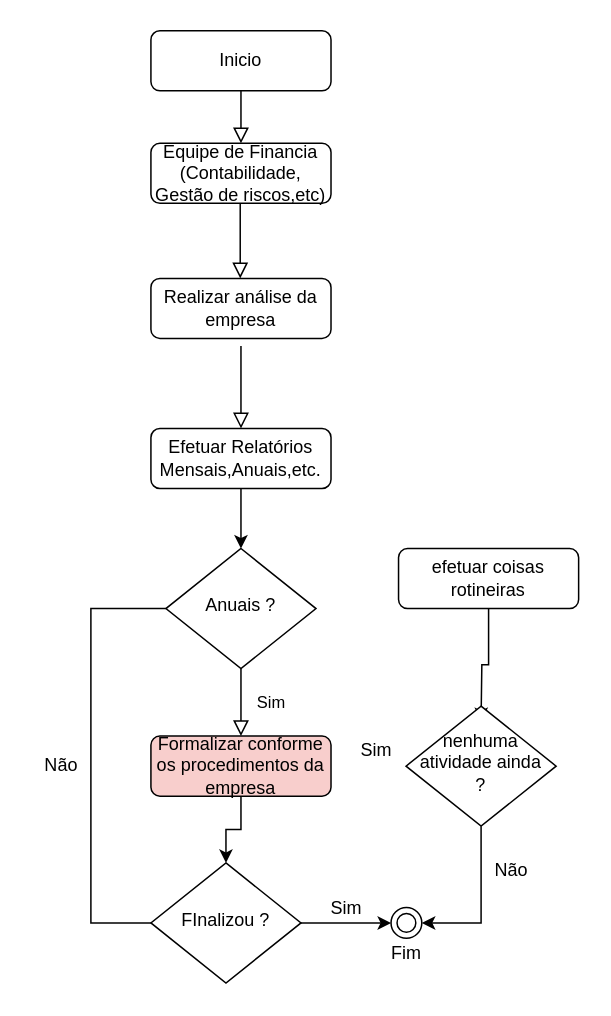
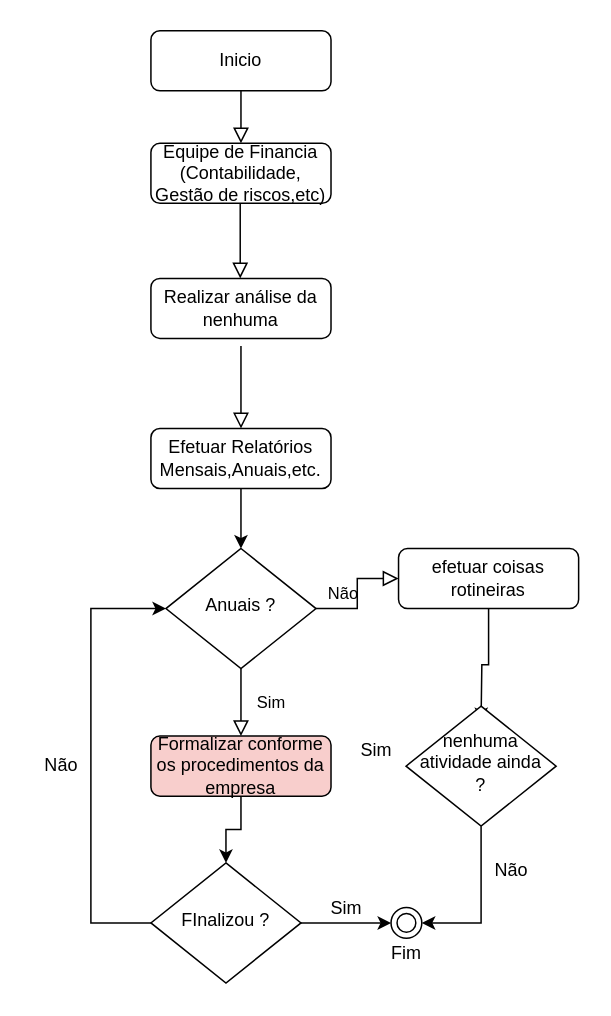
  <mxCell id="0" />
  <mxCell id="1" parent="0" />
  <mxCell id="2" value="" style="rounded=0;html=1;jettySize=auto;orthogonalLoop=1;fontSize=11;endArrow=block;endFill=0;endSize=8;strokeWidth=1;shadow=0;labelBackgroundColor=none;edgeStyle=orthogonalEdgeStyle;" edge="1" parent="1"><mxGeometry relative="1" as="geometry"><mxPoint x="160" y="230" as="sourcePoint" /><mxPoint x="160" y="285" as="targetPoint" /></mxGeometry></mxCell>
  <mxCell id="3" value="Equipe de Financia (Contabilidade,&lt;br&gt;Gestão de riscos,etc)" style="rounded=1;whiteSpace=wrap;html=1;fontSize=12;glass=0;strokeWidth=1;shadow=0;" vertex="1" parent="1"><mxGeometry x="100" y="95" width="120" height="40" as="geometry" /></mxCell>
  <mxCell id="4" value="Sim" style="rounded=0;html=1;jettySize=auto;orthogonalLoop=1;fontSize=11;endArrow=block;endFill=0;endSize=8;strokeWidth=1;shadow=0;labelBackgroundColor=none;edgeStyle=orthogonalEdgeStyle;entryX=0.5;entryY=0;entryDx=0;entryDy=0;" edge="1" parent="1" source="6" target="14"><mxGeometry y="20" relative="1" as="geometry"><mxPoint as="offset" /><mxPoint x="160" y="485" as="targetPoint" /></mxGeometry></mxCell>
+ <mxCell id="5" value="Não" style="edgeStyle=orthogonalEdgeStyle;rounded=0;html=1;jettySize=auto;orthogonalLoop=1;fontSize=11;endArrow=block;endFill=0;endSize=8;strokeWidth=1;shadow=0;labelBackgroundColor=none;" edge="1" parent="1" source="6" target="8"><mxGeometry y="10" relative="1" as="geometry"><mxPoint as="offset" /></mxGeometry></mxCell>
  <mxCell id="6" value="Anuais ?" style="rhombus;whiteSpace=wrap;html=1;shadow=0;fontFamily=Helvetica;fontSize=12;align=center;strokeWidth=1;spacing=6;spacingTop=-4;" vertex="1" parent="1"><mxGeometry x="110" y="365" width="100" height="80" as="geometry" /></mxCell>
  <mxCell id="7" style="edgeStyle=orthogonalEdgeStyle;rounded=0;orthogonalLoop=1;jettySize=auto;html=1;exitX=0.5;exitY=1;exitDx=0;exitDy=0;" edge="1" parent="1" source="8"><mxGeometry relative="1" as="geometry"><mxPoint x="320" y="480" as="targetPoint" /></mxGeometry></mxCell>
  <mxCell id="8" value="efetuar coisas rotineiras" style="rounded=1;whiteSpace=wrap;html=1;fontSize=12;glass=0;strokeWidth=1;shadow=0;" vertex="1" parent="1"><mxGeometry x="265" y="365" width="120" height="40" as="geometry" /></mxCell>
  <mxCell id="9" value="" style="rounded=0;html=1;jettySize=auto;orthogonalLoop=1;fontSize=11;endArrow=block;endFill=0;endSize=8;strokeWidth=1;shadow=0;labelBackgroundColor=none;edgeStyle=orthogonalEdgeStyle;" edge="1" parent="1" source="10"><mxGeometry relative="1" as="geometry"><mxPoint x="160" y="95" as="targetPoint" /></mxGeometry></mxCell>
  <mxCell id="10" value="Inicio" style="rounded=1;whiteSpace=wrap;html=1;fontSize=12;glass=0;strokeWidth=1;shadow=0;" vertex="1" parent="1"><mxGeometry x="100" y="20" width="120" height="40" as="geometry" /></mxCell>
- <mxCell id="11" value="Realizar análise da empresa" style="rounded=1;whiteSpace=wrap;html=1;fontSize=12;glass=0;strokeWidth=1;shadow=0;" vertex="1" parent="1"><mxGeometry x="100" y="185" width="120" height="40" as="geometry" /></mxCell>
+ <mxCell id="11" value="Realizar análise da nenhuma" style="rounded=1;whiteSpace=wrap;html=1;fontSize=12;glass=0;strokeWidth=1;shadow=0;" vertex="1" parent="1"><mxGeometry x="100" y="185" width="120" height="40" as="geometry" /></mxCell>
  <mxCell id="12" value="" style="rounded=0;html=1;jettySize=auto;orthogonalLoop=1;fontSize=11;endArrow=block;endFill=0;endSize=8;strokeWidth=1;shadow=0;labelBackgroundColor=none;edgeStyle=orthogonalEdgeStyle;" edge="1" parent="1"><mxGeometry relative="1" as="geometry"><mxPoint x="159.5" y="135" as="sourcePoint" /><mxPoint x="159.5" y="185" as="targetPoint" /></mxGeometry></mxCell>
  <mxCell id="13" style="edgeStyle=orthogonalEdgeStyle;rounded=0;orthogonalLoop=1;jettySize=auto;html=1;exitX=0.5;exitY=1;exitDx=0;exitDy=0;entryX=0.5;entryY=0;entryDx=0;entryDy=0;" edge="1" parent="1" source="14" target="17"><mxGeometry relative="1" as="geometry" /></mxCell>
  <mxCell id="14" value="Formalizar conforme os procedimentos da empresa" style="rounded=1;whiteSpace=wrap;html=1;fontSize=12;glass=0;strokeWidth=1;shadow=0;fillColor=#f8cecc;" vertex="1" parent="1"><mxGeometry x="100" y="490" width="120" height="40" as="geometry" /></mxCell>
  <mxCell id="15" style="edgeStyle=orthogonalEdgeStyle;rounded=0;orthogonalLoop=1;jettySize=auto;html=1;exitX=1;exitY=0.5;exitDx=0;exitDy=0;entryX=0;entryY=0.5;entryDx=0;entryDy=0;" edge="1" parent="1" source="17"><mxGeometry relative="1" as="geometry"><mxPoint x="260" y="614.5" as="targetPoint" /></mxGeometry></mxCell>
- <mxCell id="16" style="edgeStyle=orthogonalEdgeStyle;rounded=0;orthogonalLoop=1;jettySize=auto;html=1;exitX=0;exitY=0.5;exitDx=0;exitDy=0;entryX=0;entryY=0.5;entryDx=0;entryDy=0;endArrow=none;" edge="1" parent="1" source="17" target="6"><mxGeometry relative="1" as="geometry"><Array as="points"><mxPoint x="60" y="615" /><mxPoint x="60" y="405" /></Array></mxGeometry></mxCell>
+ <mxCell id="16" style="edgeStyle=orthogonalEdgeStyle;rounded=0;orthogonalLoop=1;jettySize=auto;html=1;exitX=0;exitY=0.5;exitDx=0;exitDy=0;entryX=0;entryY=0.5;entryDx=0;entryDy=0;" edge="1" parent="1" source="17" target="6"><mxGeometry relative="1" as="geometry"><Array as="points"><mxPoint x="60" y="615" /><mxPoint x="60" y="405" /></Array></mxGeometry></mxCell>
  <mxCell id="17" value="FInalizou ?" style="rhombus;whiteSpace=wrap;html=1;shadow=0;fontFamily=Helvetica;fontSize=12;align=center;strokeWidth=1;spacing=6;spacingTop=-4;" vertex="1" parent="1"><mxGeometry x="100" y="574.5" width="100" height="80" as="geometry" /></mxCell>
  <mxCell id="18" value="Não" style="text;html=1;align=center;verticalAlign=middle;resizable=0;points=[];autosize=1;strokeColor=none;" vertex="1" parent="1"><mxGeometry x="20" y="500" width="40" height="20" as="geometry" /></mxCell>
  <mxCell id="19" value="Sim" style="text;html=1;align=center;verticalAlign=middle;resizable=0;points=[];autosize=1;strokeColor=none;" vertex="1" parent="1"><mxGeometry x="210" y="594.5" width="40" height="20" as="geometry" /></mxCell>
  <mxCell id="20" value="" style="ellipse;shape=doubleEllipse;whiteSpace=wrap;html=1;aspect=fixed;" vertex="1" parent="1"><mxGeometry x="260" y="604.25" width="20.5" height="20.5" as="geometry" /></mxCell>
  <mxCell id="21" style="edgeStyle=orthogonalEdgeStyle;rounded=0;orthogonalLoop=1;jettySize=auto;html=1;exitX=0.5;exitY=1;exitDx=0;exitDy=0;entryX=1;entryY=0.5;entryDx=0;entryDy=0;" edge="1" parent="1" source="22" target="20"><mxGeometry relative="1" as="geometry"><mxPoint x="310" y="550" as="sourcePoint" /></mxGeometry></mxCell>
  <mxCell id="22" value="nenhuma atividade ainda ?" style="rhombus;whiteSpace=wrap;html=1;shadow=0;fontFamily=Helvetica;fontSize=12;align=center;strokeWidth=1;spacing=6;spacingTop=-4;" vertex="1" parent="1"><mxGeometry x="270" y="470" width="100" height="80" as="geometry" /></mxCell>
  <mxCell id="23" value="Sim" style="text;html=1;align=center;verticalAlign=middle;resizable=0;points=[];autosize=1;strokeColor=none;" vertex="1" parent="1"><mxGeometry x="230" y="490" width="40" height="20" as="geometry" /></mxCell>
  <mxCell id="24" value="Não" style="text;html=1;align=center;verticalAlign=middle;resizable=0;points=[];autosize=1;strokeColor=none;" vertex="1" parent="1"><mxGeometry x="320" y="570" width="40" height="20" as="geometry" /></mxCell>
  <mxCell id="25" value="Fim" style="text;html=1;align=center;verticalAlign=middle;resizable=0;points=[];autosize=1;strokeColor=none;" vertex="1" parent="1"><mxGeometry x="250" y="624.75" width="40" height="20" as="geometry" /></mxCell>
  <mxCell id="26" style="edgeStyle=orthogonalEdgeStyle;rounded=0;orthogonalLoop=1;jettySize=auto;html=1;exitX=0.5;exitY=1;exitDx=0;exitDy=0;entryX=0.5;entryY=0;entryDx=0;entryDy=0;" edge="1" parent="1" source="27" target="6"><mxGeometry relative="1" as="geometry" /></mxCell>
  <mxCell id="27" value="Efetuar Relatórios Mensais,Anuais,etc." style="rounded=1;whiteSpace=wrap;html=1;fontSize=12;glass=0;strokeWidth=1;shadow=0;" vertex="1" parent="1"><mxGeometry x="100" y="285" width="120" height="40" as="geometry" /></mxCell>
